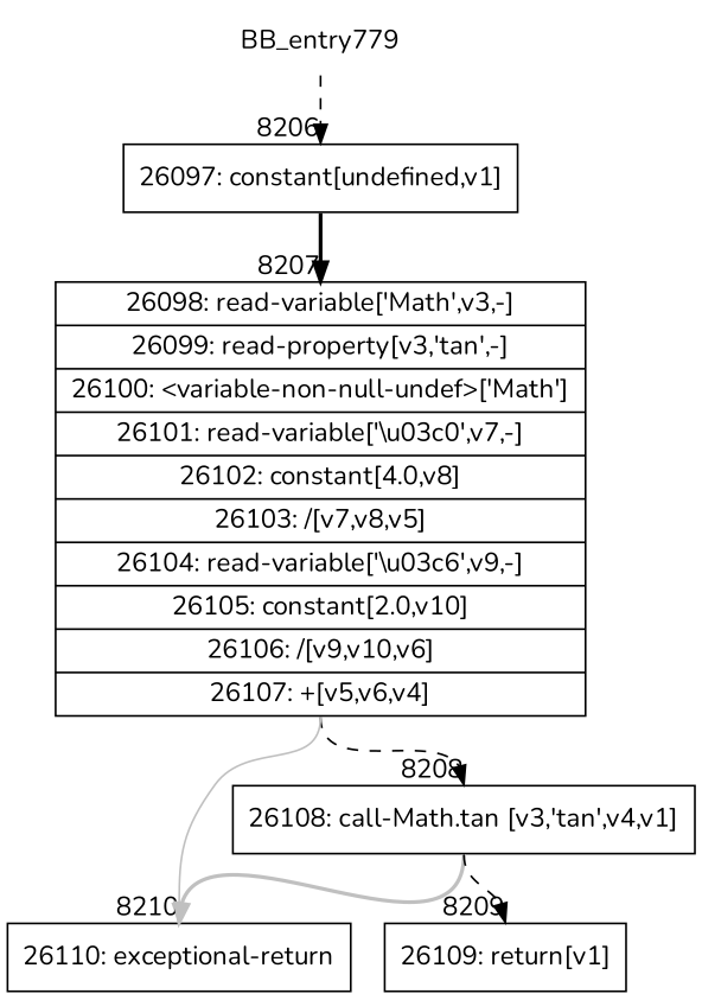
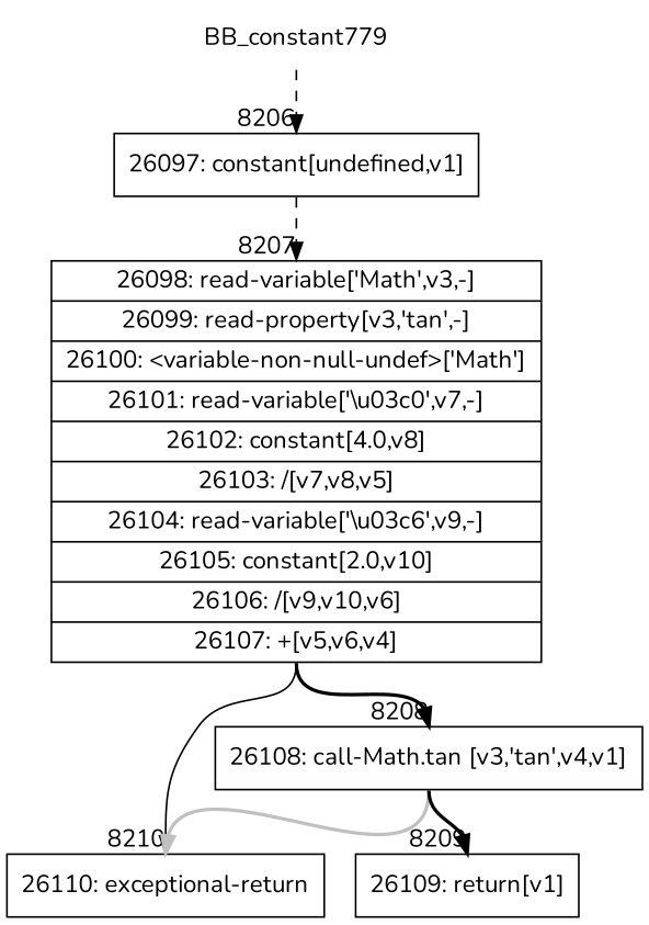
  digraph {
    fontname=Nunito
    rankdir=TD
    node [fontname=Nunito shape=record]
    edge [fontname=Nunito headport=n style=dashed tailport=s]
-   BB_entry779 [shape=none]
+   BB_entry779 [shape=none label=BB_constant779]
    n2 [label="{26097: constant[undefined,v1]}"]
    n3 [label="{26098: read-variable['Math',v3,-]|26099: read-property[v3,'tan',-]|26100: \<variable-non-null-undef\>['Math']|26101: read-variable['\\u03c0',v7,-]|26102: constant[4.0,v8]|26103: /[v7,v8,v5]|26104: read-variable['\\u03c6',v9,-]|26105: constant[2.0,v10]|26106: /[v9,v10,v6]|26107: +[v5,v6,v4]}"]
    n4 [label="{26108: call-Math.tan [v3,'tan',v4,v1]}"]
    n5 [label="{26110: exceptional-return}"]
    n6 [label="{26109: return[v1]}"]
    BB_entry779 -> n2 [headlabel="    8206"]
-   n2 -> n3 [headlabel="      8207" style=bold]
-   n3 -> n4 [headlabel="      8208"]
-   n3 -> n5 [color=gray headlabel="      8210" style=solid]
+   n2 -> n3 [headlabel="      8207"]
+   n3 -> n4 [headlabel="      8208" style=bold]
+   n3 -> n5 [color=black headlabel="      8210" style=solid]
    n4 -> n5 [color=gray style=bold]
-   n4 -> n6 [headlabel="      8209"]
+   n4 -> n6 [headlabel="      8209" style=bold]
  }
